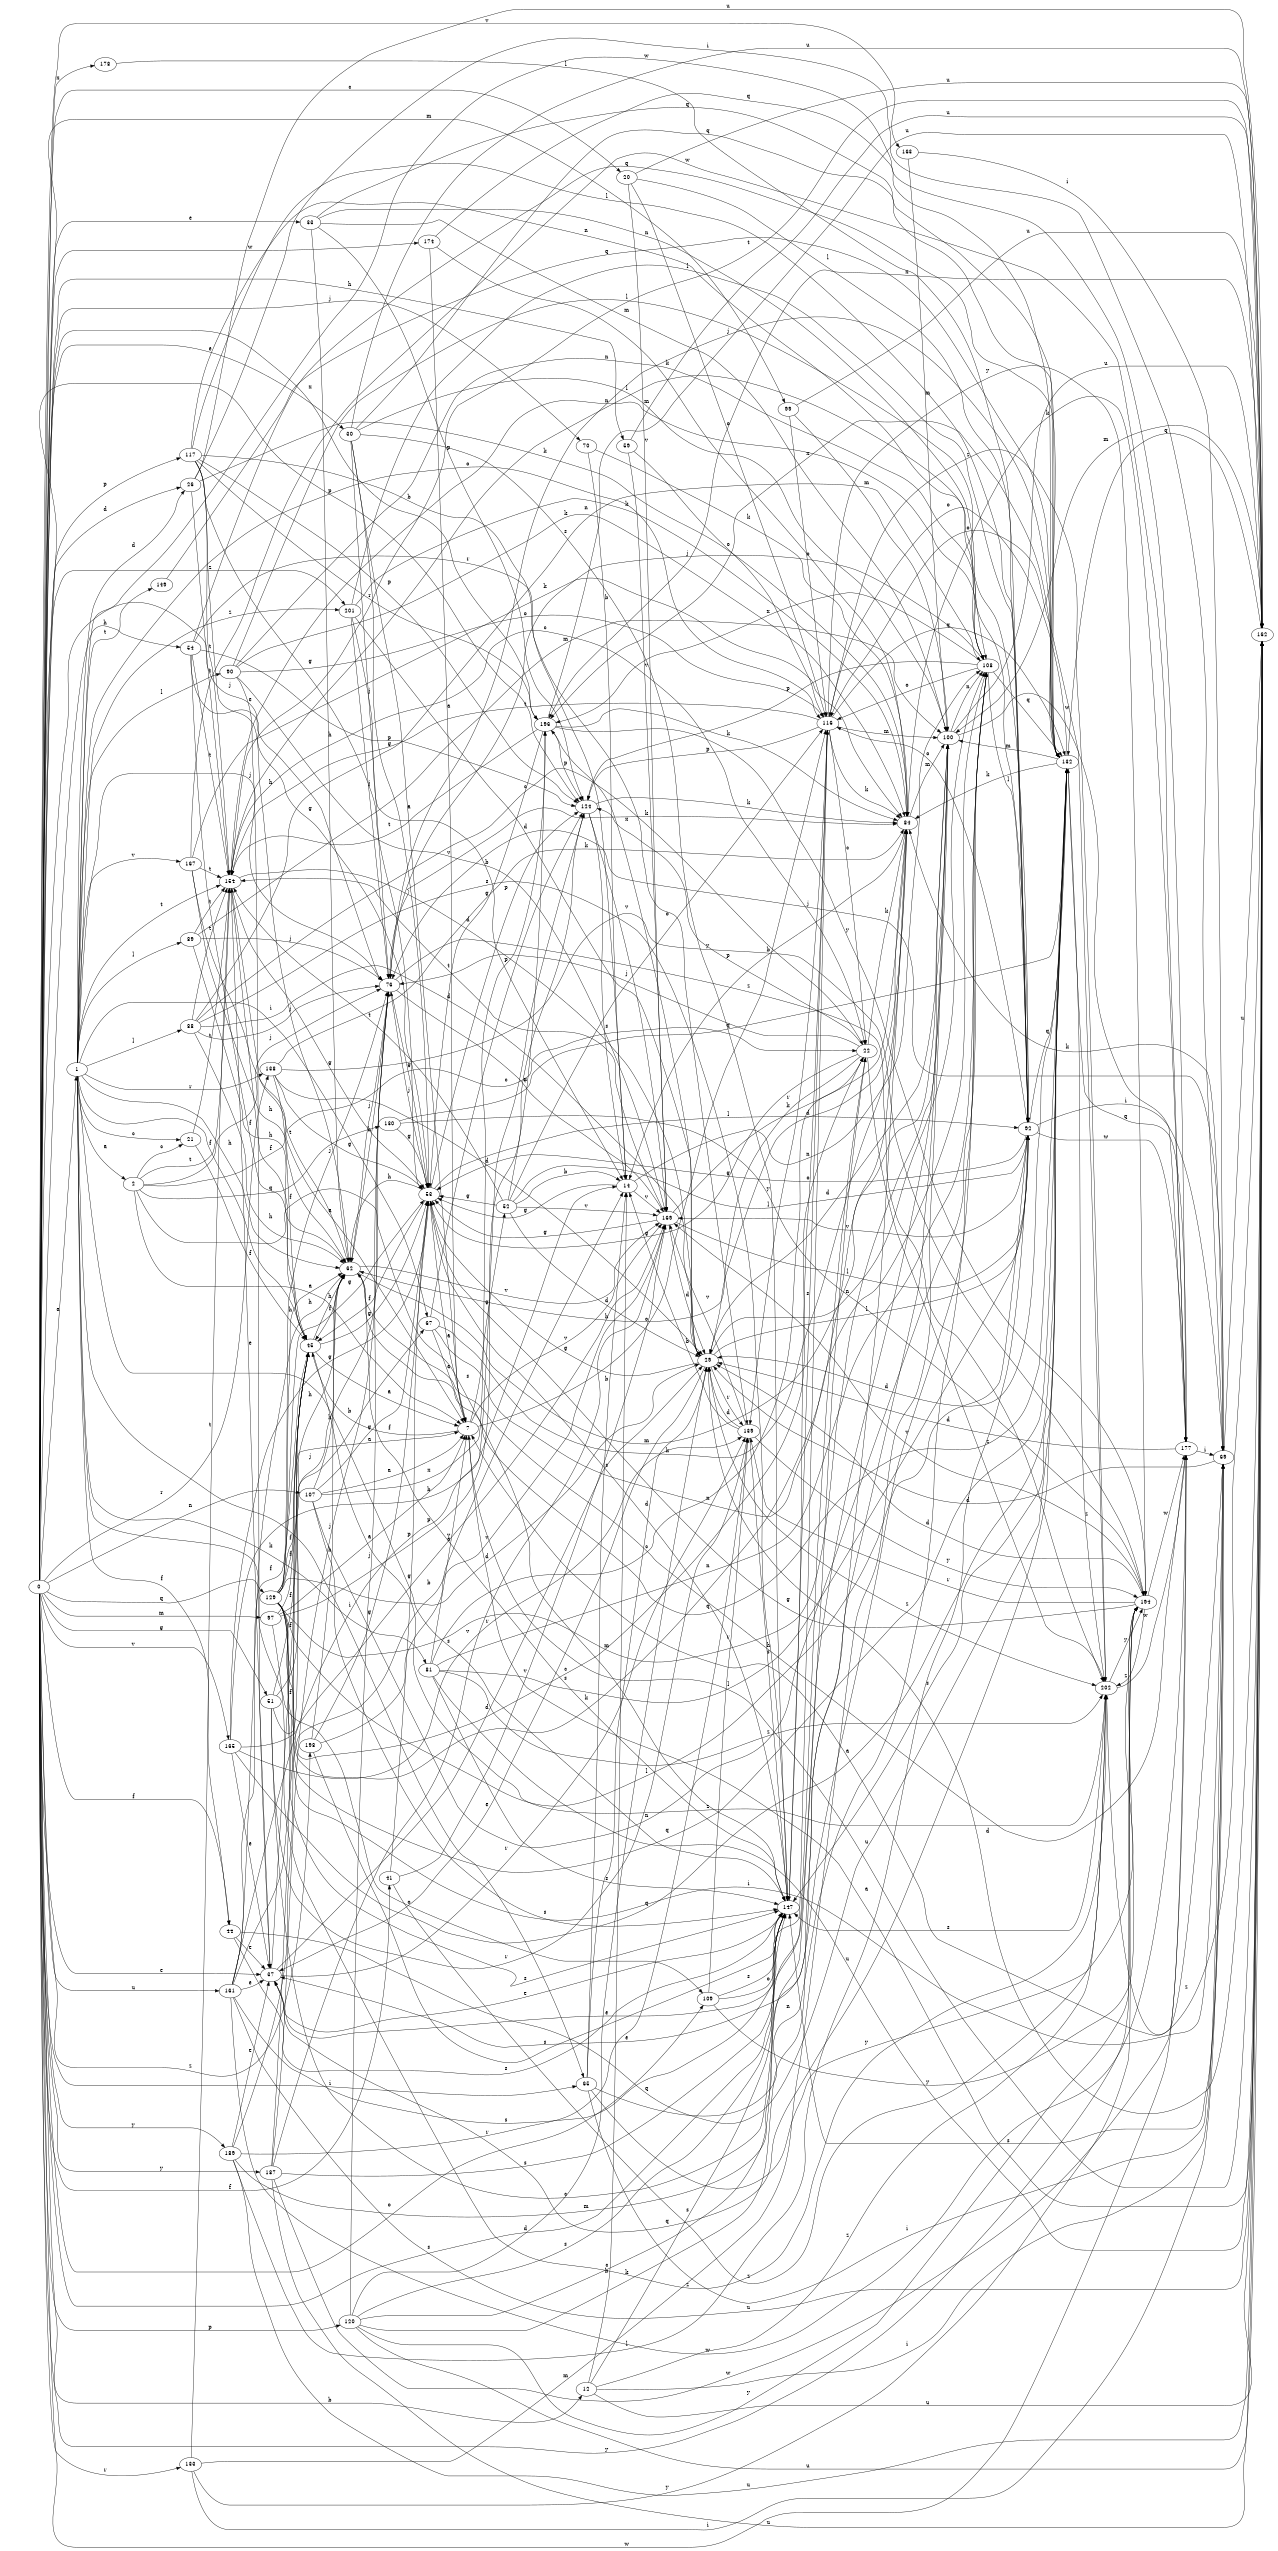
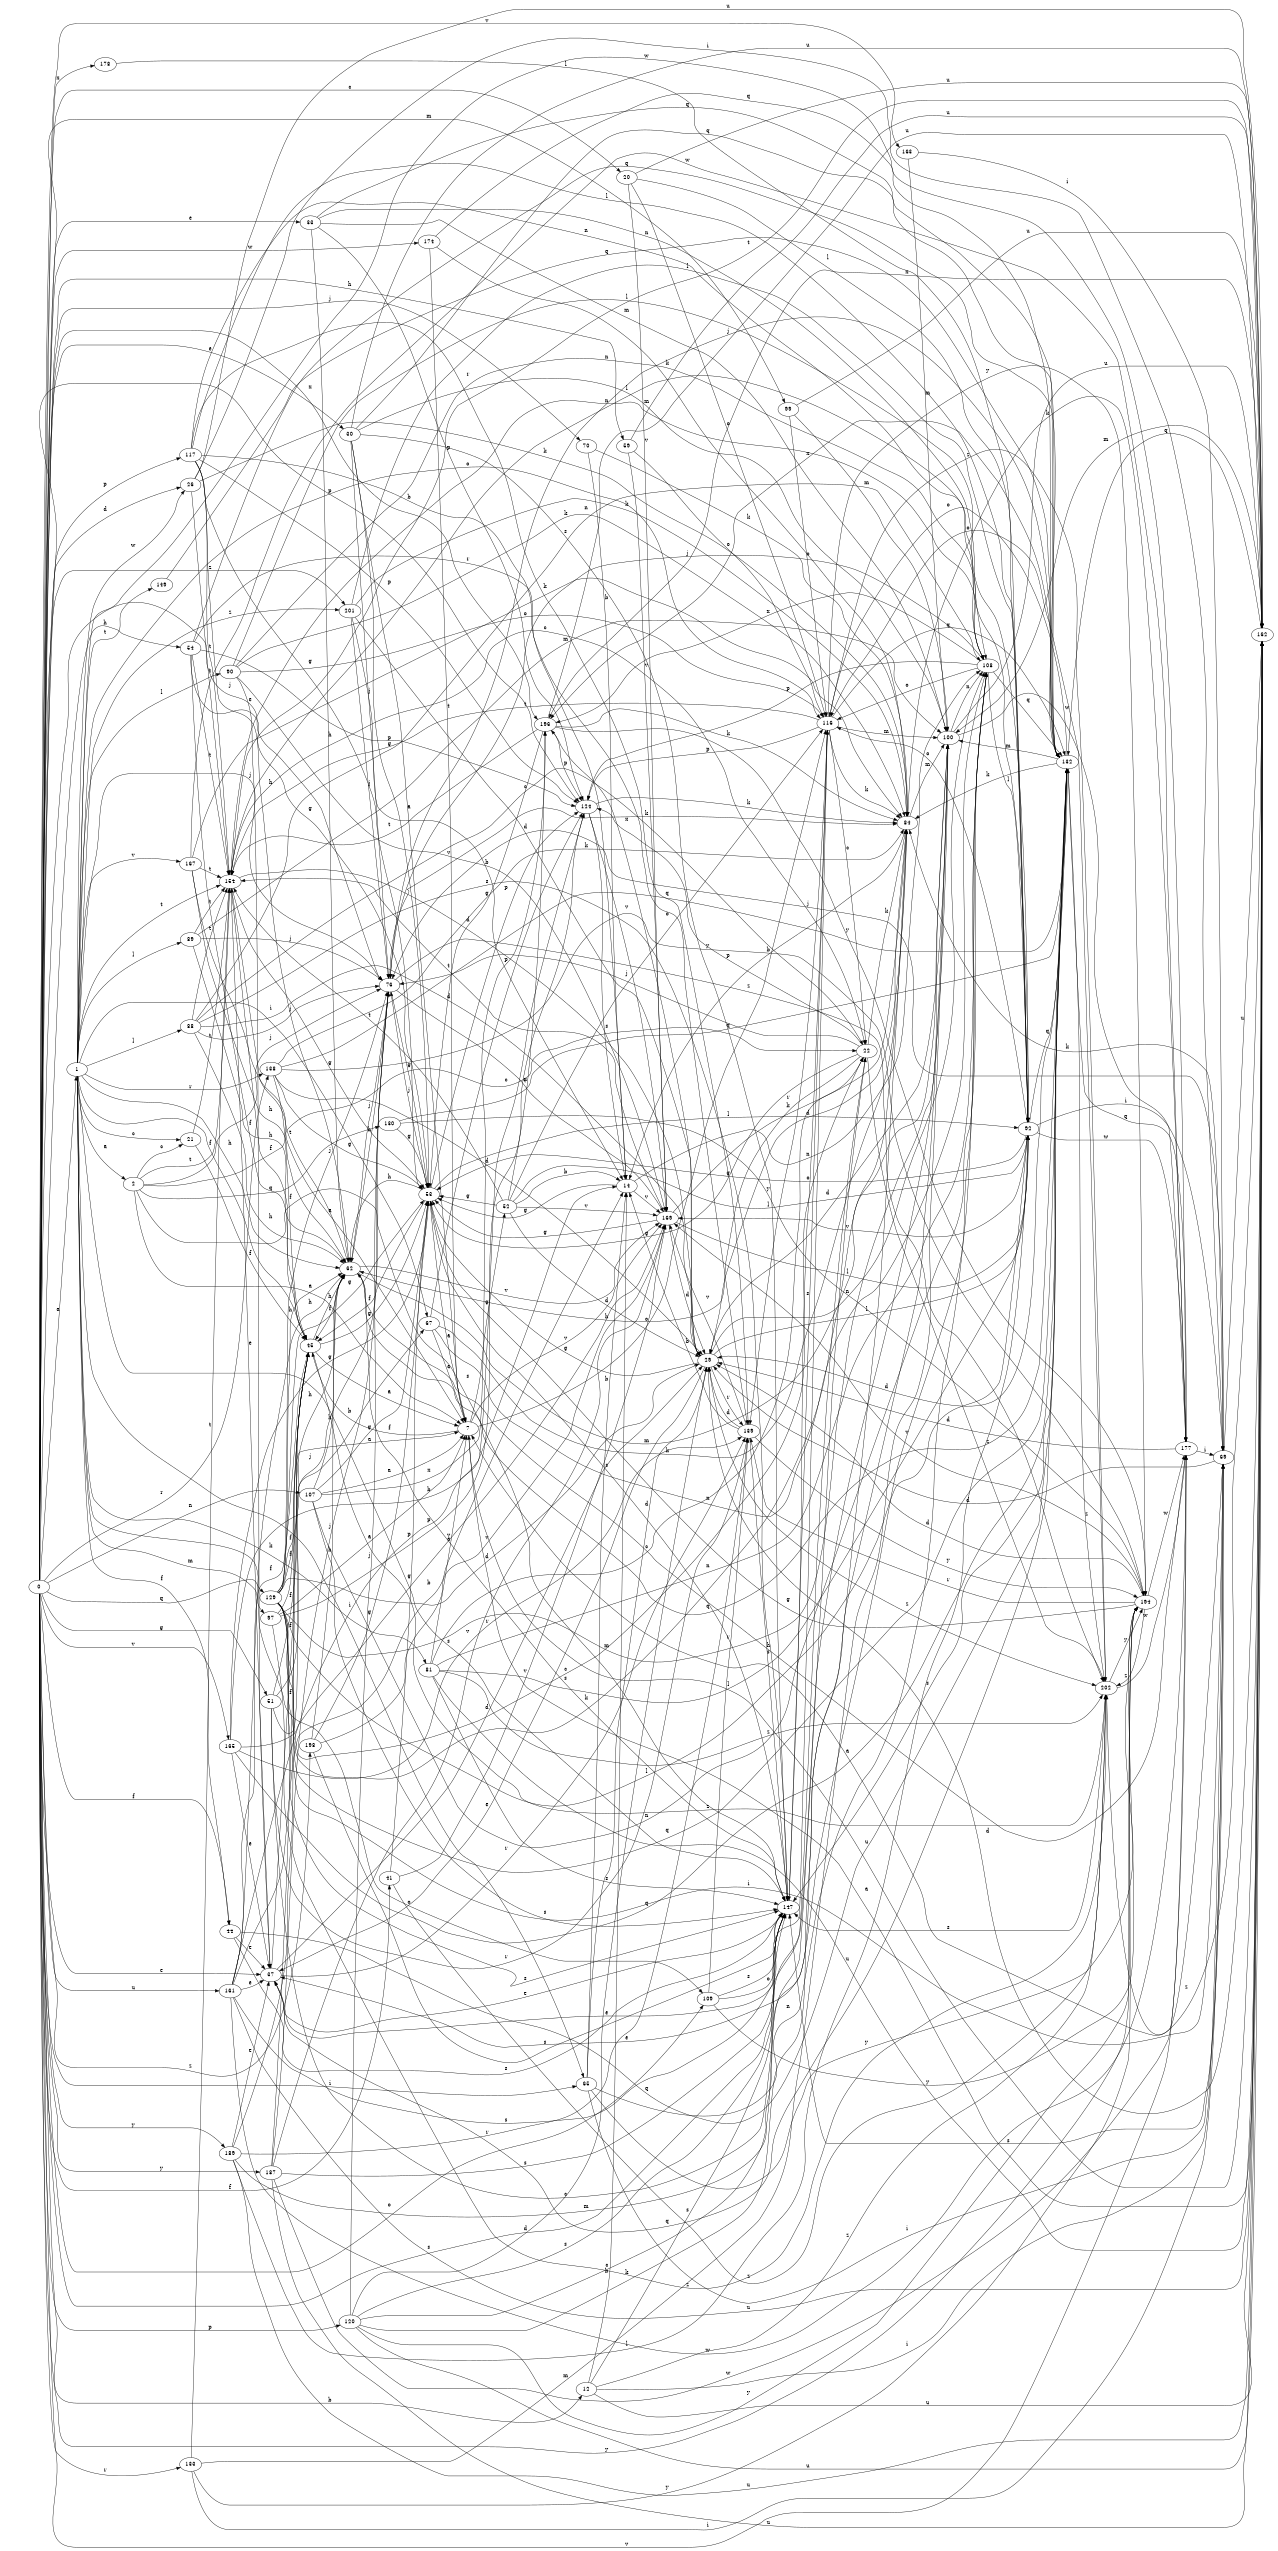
  strict digraph {
    rankdir=LR
    0
    1
    12
    20
    26
    30
    33
    37
    41
    44
    51
    54
    59
    65
    70
    76
    97
    99
    107
    109
    117
    120
    124
    129
    133
    138
    147
    161
    163
    165
    174
    177
    178
    n34 [label=196]
    187
    189
    194
    198
    201
    2
    21
    45
    62
    67
    81
    88
    89
    90
    116
    149
    154
    167
    162
    14
    69
    202
    169
    92
    84
    7
    53
    100
    132
    108
    29
    139
    22
    130
    52
    0 -> 1 [label=a]
    0 -> 12 [label=b]
    0 -> 20 [label=c]
    0 -> 26 [label=d]
    0 -> 30 [label=e]
    0 -> 33 [label=e]
    0 -> 37 [label=e]
    0 -> 41 [label=f]
    0 -> 44 [label=f]
    0 -> 51 [label=g]
    0 -> 54 [label=h]
    0 -> 59 [label=h]
    0 -> 65 [label=i]
    0 -> 70 [label=j]
    0 -> 76 [label=j]
-   0 -> 97 [label=m]
+   1 -> 97 [label=m]
    0 -> 99 [label=m]
    0 -> 107 [label=n]
    0 -> 109 [label=o]
    0 -> 117 [label=p]
    0 -> 120 [label=p]
    0 -> 124 [label=p]
    0 -> 129 [label=q]
    0 -> 133 [label=r]
    0 -> 138 [label=r]
    0 -> 147 [label=s]
    0 -> 161 [label=u]
    0 -> 163 [label=v]
    0 -> 165 [label=v]
    0 -> 174 [label=w]
-   0 -> 177 [label=w]
+   0 -> 177 [label=v]
    0 -> 178 [label=x]
    0 -> n34 [label=x]
    0 -> 187 [label=y]
    0 -> 189 [label=y]
    0 -> 194 [label=y]
    0 -> 198 [label=z]
    0 -> 201 [label=z]
-   1 -> 26 [label=d]
+   1 -> 26 [label=w]
    1 -> 44 [label=f]
    1 -> 65 [label=i]
    1 -> 76 [label=j]
    1 -> 109 [label=o]
    1 -> 138 [label=r]
    1 -> 147 [label=s]
    1 -> 177 [label=w]
    1 -> 201 [label=z]
    1 -> 2 [label=a]
    1 -> 21 [label=c]
    1 -> 45 [label=f]
    1 -> 62 [label=h]
    1 -> 67 [label=i]
    1 -> 81 [label=k]
    1 -> 88 [label=l]
    1 -> 89 [label=l]
    1 -> 90 [label=l]
    1 -> 116 [label=o]
    1 -> 149 [label=t]
    1 -> 154 [label=t]
    1 -> 167 [label=v]
    12 -> 147 [label=s]
    12 -> 162 [label=u]
    12 -> 14 [label=b]
    12 -> 69 [label=i]
    12 -> 202 [label=z]
    20 -> 116 [label=o]
    20 -> 162 [label=u]
    20 -> 169 [label=v]
    20 -> 92 [label=l]
    26 -> 154 [label=t]
    26 -> 162 [label=u]
    26 -> 69 [label=i]
    26 -> 84 [label=k]
    30 -> 76 [label=j]
    30 -> 147 [label=s]
    30 -> 162 [label=u]
    30 -> 7 [label=a]
    30 -> 53 [label=g]
    30 -> 100 [label=m]
    30 -> 132 [label=q]
    33 -> 124 [label=p]
    33 -> 62 [label=h]
    33 -> 100 [label=m]
    33 -> 132 [label=q]
    33 -> 108 [label=n]
    37 -> 45 [label=f]
    37 -> 132 [label=q]
    37 -> 29 [label=d]
    37 -> 139 [label=r]
    41 -> 202 [label=z]
    41 -> 169 [label=v]
    41 -> 53 [label=g]
    44 -> 37 [label=e]
    44 -> 147 [label=s]
    44 -> 132 [label=q]
    51 -> 45 [label=f]
    51 -> 62 [label=h]
    51 -> 67 [label=b]
    51 -> 139 [label=r]
    51 -> 22 [label=c]
    54 -> 124 [label=p]
    54 -> 45 [label=f]
    54 -> 154 [label=t]
    54 -> 53 [label=g]
    54 -> 132 [label=q]
    54 -> 139 [label=r]
    59 -> 116 [label=o]
    59 -> 162 [label=u]
    59 -> 169 [label=v]
    65 -> 194 [label=y]
    65 -> 14 [label=b]
    65 -> 69 [label=i]
    65 -> 108 [label=n]
    65 -> 29 [label=d]
    70 -> 14 [label=b]
    70 -> 84 [label=k]
    76 -> 62 [label=h]
    76 -> 202 [label=z]
    76 -> 169 [label=v]
    76 -> 84 [label=k]
    76 -> 53 [label=g]
    97 -> 124 [label=p]
    97 -> 45 [label=f]
    97 -> 202 [label=z]
    97 -> 7 [label=a]
    99 -> 116 [label=o]
    99 -> 162 [label=u]
    99 -> 100 [label=m]
    107 -> 147 [label=s]
    107 -> n34 [label=x]
    107 -> 62 [label=h]
    107 -> 7 [label=a]
    107 -> 53 [label=g]
    107 -> 108 [label=n]
    109 -> 147 [label=s]
    109 -> 194 [label=y]
    109 -> 116 [label=o]
    109 -> 139 [label=r]
    117 -> 124 [label=p]
    117 -> 62 [label=h]
    117 -> 154 [label=t]
    117 -> 14 [label=b]
    117 -> 92 [label=l]
    117 -> 53 [label=g]
    117 -> 108 [label=n]
-   117 -> n34 [label=r]
+   117 -> 139 [label=r]
    120 -> 76 [label=j]
    120 -> 147 [label=s]
    120 -> 194 [label=y]
    120 -> 162 [label=u]
    120 -> 84 [label=k]
    120 -> 29 [label=d]
    120 -> 22 [label=c]
    124 -> 14 [label=s]
    124 -> 169 [label=v]
    124 -> 84 [label=k]
    129 -> 76 [label=j]
    129 -> 147 [label=s]
    129 -> 45 [label=f]
    129 -> 62 [label=h]
    129 -> 69 [label=i]
    129 -> 92 [label=l]
    129 -> 84 [label=k]
    129 -> 7 [label=a]
    129 -> 53 [label=g]
    129 -> 100 [label=m]
    129 -> 132 [label=q]
    129 -> 29 [label=d]
    129 -> 22 [label=c]
    133 -> 194 [label=y]
    133 -> 154 [label=t]
    133 -> 69 [label=i]
    133 -> 100 [label=m]
    138 -> 194 [label=y]
    138 -> 45 [label=f]
    138 -> 84 [label=k]
    138 -> 53 [label=g]
+   138 -> 132 [label=q]
    138 -> 29 [label=d]
    147 -> 37 [label=e]
    147 -> 116 [label=o]
    161 -> 37 [label=e]
    161 -> 124 [label=p]
    161 -> 147 [label=s]
    161 -> 177 [label=w]
    161 -> 45 [label=f]
    161 -> 62 [label=h]
    161 -> 162 [label=u]
    161 -> 14 [label=b]
    163 -> 69 [label=i]
    163 -> 100 [label=m]
    165 -> 37 [label=e]
    165 -> 14 [label=b]
    165 -> 169 [label=v]
    165 -> 53 [label=g]
    165 -> 132 [label=q]
    165 -> 139 [label=r]
    174 -> 84 [label=k]
-   174 -> 7 [label=a]
+   174 -> 7 [label=t]
    174 -> 132 [label=q]
    177 -> 62 [label=h]
    177 -> 69 [label=i]
    177 -> 84 [label=k]
    177 -> 132 [label=q]
    177 -> 29 [label=d]
    178 -> 92 [label=l]
    n34 -> 124 [label=p]
    n34 -> 194 [label=y]
    n34 -> 154 [label=t]
    n34 -> 162 [label=u]
    n34 -> 84 [label=k]
    n34 -> 53 [label=g]
    187 -> 76 [label=j]
    187 -> 147 [label=s]
    187 -> 177 [label=w]
    187 -> 45 [label=f]
    187 -> 162 [label=u]
    187 -> 169 [label=v]
    189 -> 37 [label=e]
    189 -> 76 [label=j]
    189 -> 162 [label=u]
    189 -> 92 [label=l]
    189 -> 100 [label=m]
    189 -> 139 [label=r]
    194 -> 177 [label=w]
    194 -> 202 [label=z]
    194 -> 169 [label=v]
    194 -> 53 [label=g]
    194 -> 29 [label=d]
    194 -> 139 [label=r]
    198 -> 147 [label=s]
    198 -> 62 [label=h]
    198 -> 169 [label=v]
    198 -> 53 [label=g]
    201 -> 76 [label=j]
    201 -> 14 [label=b]
    201 -> 92 [label=l]
    201 -> 84 [label=k]
    201 -> 29 [label=d]
    2 -> 76 [label=j]
    2 -> 147 [label=s]
    2 -> 21 [label=c]
    2 -> 154 [label=t]
    2 -> 7 [label=a]
    2 -> 22 [label=c]
    2 -> 130 [label=q]
    21 -> 45 [label=f]
    21 -> 154 [label=t]
    45 -> 62 [label=h]
    45 -> 202 [label=z]
    45 -> 7 [label=a]
    45 -> 53 [label=g]
    62 -> 76 [label=j]
    62 -> 147 [label=s]
    62 -> 45 [label=f]
    62 -> 154 [label=t]
    62 -> 169 [label=v]
    62 -> 100 [label=m]
    62 -> 132 [label=q]
    67 -> 124 [label=p]
    67 -> 84 [label=k]
    67 -> 7 [label=a]
    67 -> 108 [label=n]
    81 -> 147 [label=s]
    81 -> 162 [label=u]
    81 -> 202 [label=z]
    81 -> 92 [label=l]
    81 -> 7 [label=a]
    81 -> 108 [label=n]
    81 -> 22 [label=c]
    88 -> 76 [label=j]
    88 -> 147 [label=s]
    88 -> 62 [label=h]
    88 -> 154 [label=t]
    88 -> 108 [label=n]
    88 -> 29 [label=d]
    88 -> 22 [label=c]
    89 -> 76 [label=j]
    89 -> 62 [label=h]
    89 -> 154 [label=t]
    89 -> 100 [label=m]
    90 -> 37 [label=e]
    90 -> 116 [label=o]
    90 -> 169 [label=v]
    90 -> 92 [label=l]
    90 -> 84 [label=k]
    90 -> 108 [label=n]
    116 -> 124 [label=p]
    116 -> 147 [label=s]
    116 -> 194 [label=y]
    116 -> 154 [label=t]
    116 -> 202 [label=z]
    116 -> 84 [label=k]
    116 -> 100 [label=m]
    116 -> 132 [label=q]
    116 -> 139 [label=r]
    116 -> 22 [label=c]
    149 -> 132 [label=q]
    154 -> 37 [label=e]
    154 -> 45 [label=f]
    154 -> 92 [label=l]
    154 -> 53 [label=g]
    154 -> 108 [label=n]
    154 -> 29 [label=d]
    154 -> 22 [label=c]
    167 -> 177 [label=w]
    167 -> 62 [label=h]
    167 -> 154 [label=t]
    167 -> 84 [label=k]
    167 -> 7 [label=a]
    162 -> n34 [label=x]
    162 -> 154 [label=t]
    162 -> 202 [label=z]
    162 -> 7 [label=a]
    162 -> 100 [label=m]
    162 -> 132 [label=q]
    162 -> 29 [label=d]
    14 -> 169 [label=v]
    14 -> 53 [label=g]
    14 -> 108 [label=n]
    69 -> 76 [label=j]
    69 -> 147 [label=s]
    69 -> 162 [label=u]
    69 -> 84 [label=k]
    69 -> 7 [label=a]
    69 -> 29 [label=d]
    202 -> 147 [label=s]
    202 -> 177 [label=w]
    202 -> 194 [label=y]
    202 -> 116 [label=o]
    169 -> 154 [label=t]
    169 -> 92 [label=l]
    169 -> 84 [label=k]
    169 -> 53 [label=g]
    169 -> 29 [label=d]
    92 -> 177 [label=w]
    92 -> 116 [label=o]
    92 -> 69 [label=i]
    92 -> 169 [label=v]
    92 -> 53 [label=g]
    92 -> 132 [label=q]
    84 -> 14 [label=b]
    84 -> 100 [label=m]
    84 -> 29 [label=d]
    7 -> 45 [label=f]
    7 -> 116 [label=o]
    7 -> 162 [label=u]
    7 -> 169 [label=v]
    7 -> 52 [label=g]
    53 -> 76 [label=j]
    53 -> 124 [label=p]
    53 -> 147 [label=s]
    53 -> 45 [label=f]
    53 -> 62 [label=h]
    53 -> 92 [label=l]
    53 -> 7 [label=a]
    100 -> 37 [label=e]
    100 -> 177 [label=w]
    100 -> 162 [label=u]
    100 -> 108 [label=n]
    100 -> 29 [label=d]
    132 -> 76 [label=j]
    132 -> 147 [label=s]
    132 -> n34 [label=x]
    132 -> 116 [label=o]
    132 -> 202 [label=z]
    132 -> 84 [label=k]
    132 -> 100 [label=m]
    132 -> 29 [label=d]
    108 -> 37 [label=e]
    108 -> 76 [label=j]
    108 -> 124 [label=p]
    108 -> n34 [label=x]
    108 -> 116 [label=o]
    108 -> 92 [label=l]
    108 -> 132 [label=q]
    29 -> 37 [label=e]
    29 -> n34 [label=x]
    29 -> 202 [label=z]
    29 -> 92 [label=l]
    29 -> 53 [label=g]
    29 -> 108 [label=n]
    29 -> 139 [label=r]
    139 -> 147 [label=s]
    139 -> 194 [label=y]
    139 -> 14 [label=b]
    139 -> 169 [label=v]
    139 -> 29 [label=d]
    22 -> 76 [label=j]
    22 -> 124 [label=p]
    22 -> 62 [label=h]
    22 -> 202 [label=z]
    22 -> 84 [label=k]
    22 -> 53 [label=g]
    130 -> 194 [label=y]
    130 -> 53 [label=g]
    130 -> 132 [label=q]
    52 -> n34 [label=x]
    52 -> 116 [label=o]
    52 -> 154 [label=t]
    52 -> 14 [label=b]
    52 -> 169 [label=v]
    52 -> 92 [label=l]
    52 -> 53 [label=g]
    52 -> 29 [label=d]
  }
